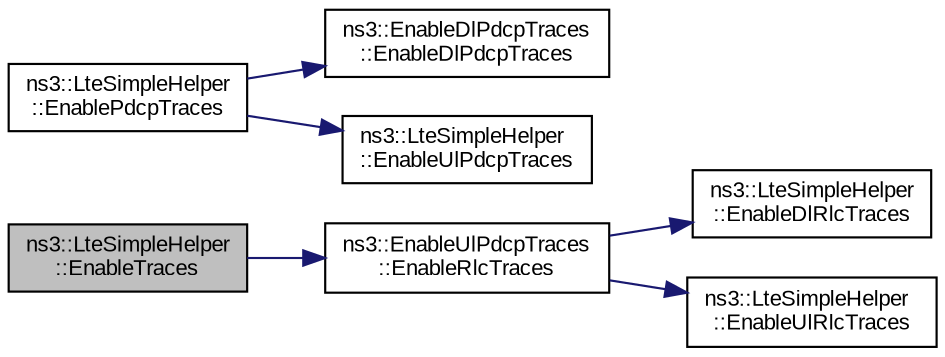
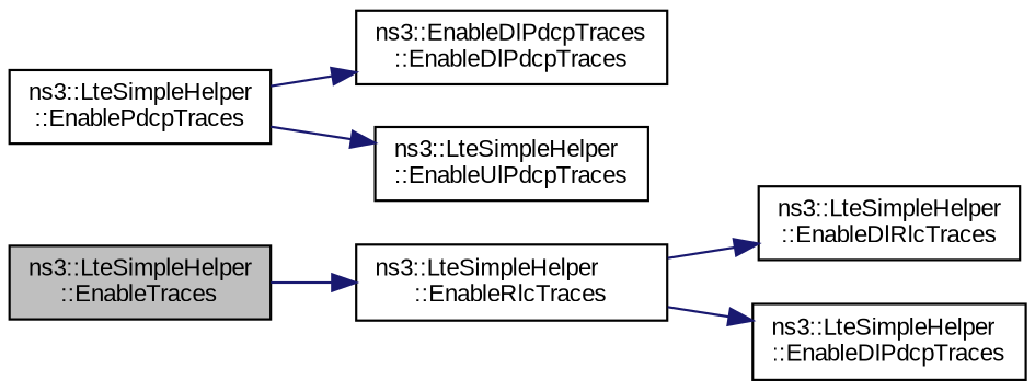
  digraph {
    fontname="Liberation Sans"
    rankdir=LR
    node [color=black fillcolor=white fontname="Liberation Sans" fontsize=10 shape=record style=filled]
    edge [color=midnightblue fontname="Liberation Sans" fontsize=10 labelfontname=Helvetica labelfontsize=10 style=solid]
    n1 [fillcolor=grey75 fontcolor=black height=0.2 label="ns3::LteSimpleHelper\l::EnableTraces" width=0.4]
-   n2 [height=0.2 label="ns3::EnableUlPdcpTraces\l::EnableRlcTraces" width=0.4]
+   n2 [height=0.2 label="ns3::LteSimpleHelper\l::EnableRlcTraces" width=0.4]
    n3 [height=0.2 label="ns3::LteSimpleHelper\l::EnablePdcpTraces" width=0.4]
    n4 [height=0.2 label="ns3::EnableDlPdcpTraces\l::EnableDlPdcpTraces" width=0.4]
    n5 [height=0.2 label="ns3::LteSimpleHelper\l::EnableUlPdcpTraces" width=0.4]
    n6 [height=0.2 label="ns3::LteSimpleHelper\l::EnableDlRlcTraces" width=0.4]
-   n7 [height=0.2 label="ns3::LteSimpleHelper\l::EnableUlRlcTraces" width=0.4]
+   n7 [height=0.2 label="ns3::LteSimpleHelper\l::EnableDlPdcpTraces" width=0.4]
    n1 -> n2
    n2 -> n6
    n2 -> n7
    n3 -> n4
    n3 -> n5
  }
